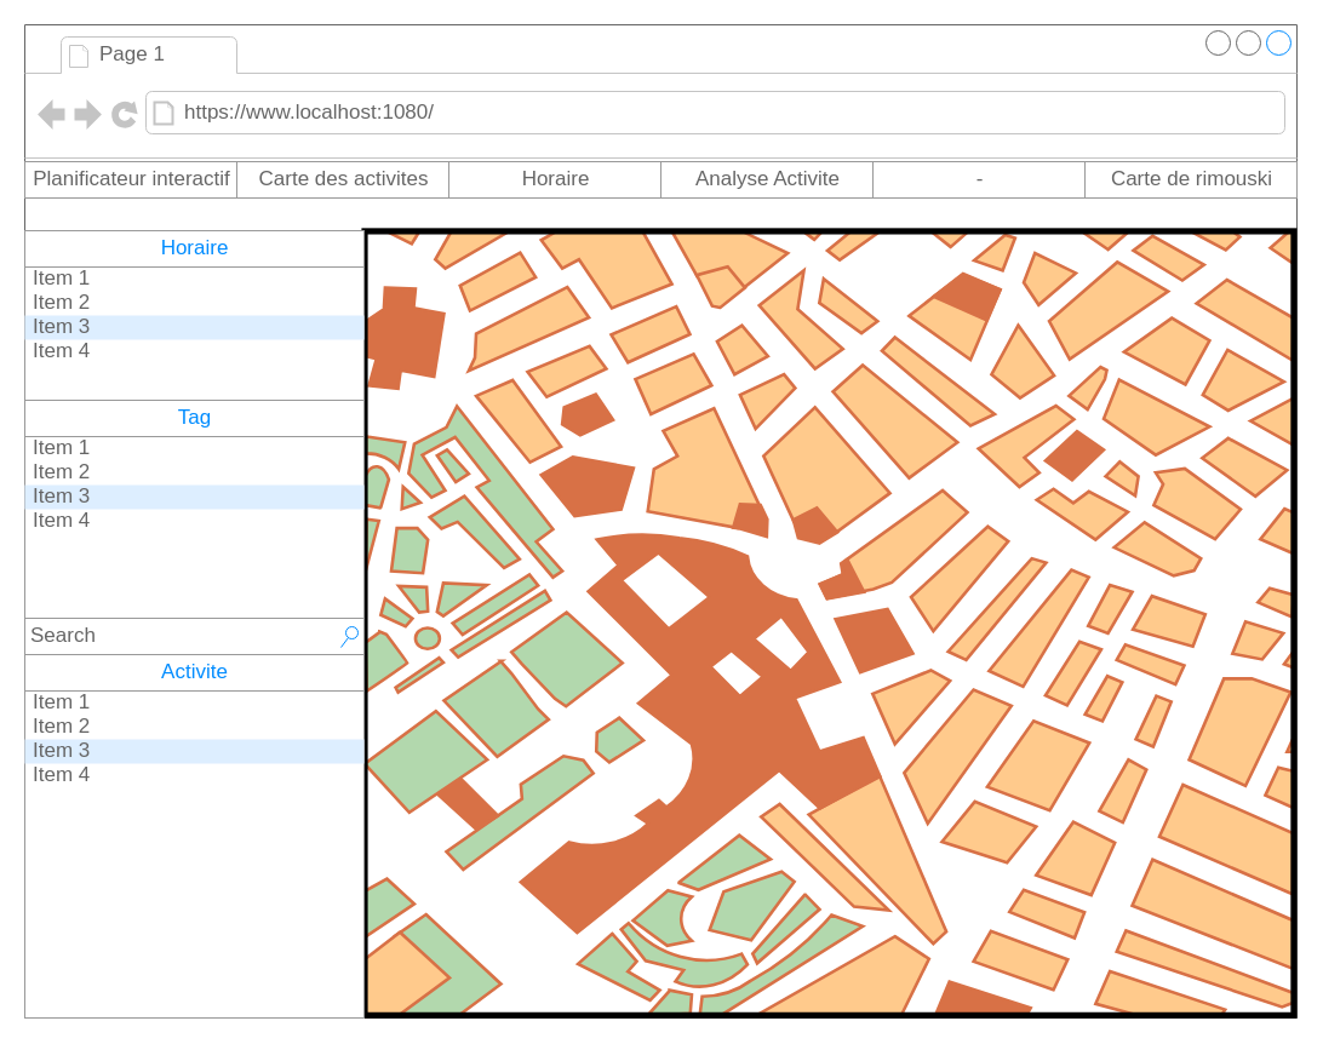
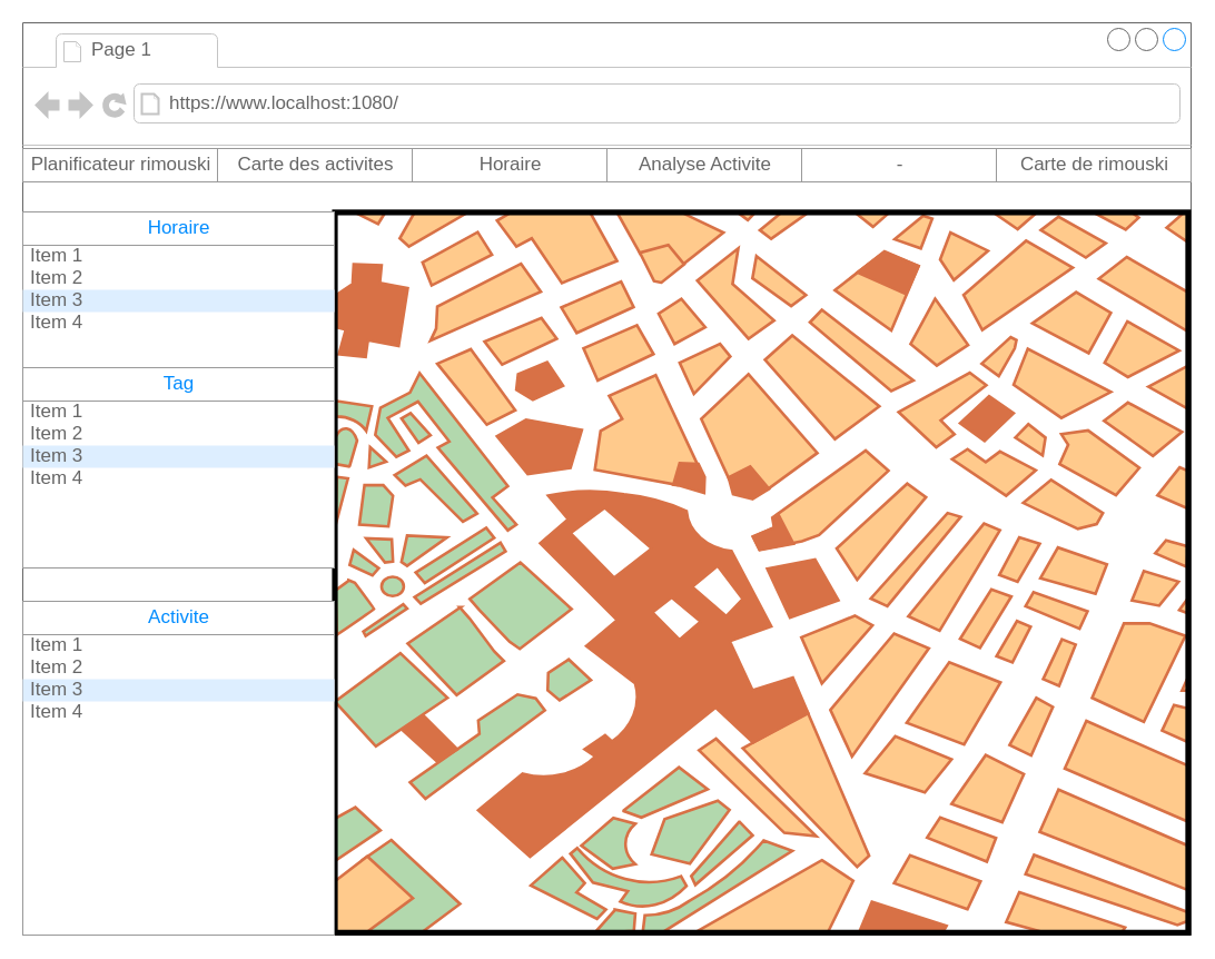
  <mxCell id="0" />
  <mxCell id="1" parent="0" />
  <mxCell id="2" value="" style="strokeWidth=1;shadow=0;dashed=0;align=center;html=1;shape=mxgraph.mockup.containers.browserWindow;rSize=0;fillColor=#ffffff;strokeColor=#666666;mainText=,;recursiveResize=0;rounded=0;labelBackgroundColor=none;fontFamily=Verdana;fontSize=12;fontColor=#000000;" parent="1" vertex="1"><mxGeometry x="20" y="20" width="1050" height="820" as="geometry" /></mxCell>
  <mxCell id="3" value="Page 1" style="strokeWidth=1;shadow=0;dashed=0;align=center;html=1;shape=mxgraph.mockup.containers.anchor;fontSize=17;fontColor=#666666;align=left;" parent="2" vertex="1"><mxGeometry x="60" y="12" width="110" height="26" as="geometry" /></mxCell>
  <mxCell id="4" value="https://www.localhost:1080/" style="strokeWidth=1;shadow=0;dashed=0;align=center;html=1;shape=mxgraph.mockup.containers.anchor;rSize=0;fontSize=17;fontColor=#666666;align=left;" parent="2" vertex="1"><mxGeometry x="130" y="60" width="250" height="26" as="geometry" /></mxCell>
  <mxCell id="5" value="" style="verticalLabelPosition=bottom;shadow=0;dashed=0;align=center;html=1;verticalAlign=top;strokeWidth=1;shape=mxgraph.mockup.misc.map;" vertex="1" parent="2"><mxGeometry x="280" y="170" width="770" height="650" as="geometry" /></mxCell>
  <mxCell id="6" value="" style="strokeWidth=1;shadow=0;dashed=0;align=center;html=1;shape=mxgraph.mockup.forms.rrect;rSize=0;strokeColor=#999999;fillColor=#ffffff;" vertex="1" parent="2"><mxGeometry y="170" width="280" height="140" as="geometry" /></mxCell>
  <mxCell id="7" value="Horaire" style="strokeWidth=1;shadow=0;dashed=0;align=center;html=1;shape=mxgraph.mockup.forms.rrect;rSize=0;strokeColor=#999999;fontColor=#008cff;fontSize=17;fillColor=#ffffff;resizeWidth=1;" vertex="1" parent="6"><mxGeometry width="280" height="30" relative="1" as="geometry" /></mxCell>
  <mxCell id="8" value="Item 1" style="strokeWidth=1;shadow=0;dashed=0;align=center;html=1;shape=mxgraph.mockup.forms.anchor;fontSize=17;fontColor=#666666;align=left;spacingLeft=5;resizeWidth=1;" vertex="1" parent="6"><mxGeometry width="280" height="20" relative="1" as="geometry"><mxPoint y="30" as="offset" /></mxGeometry></mxCell>
  <mxCell id="9" value="Item 2" style="strokeWidth=1;shadow=0;dashed=0;align=center;html=1;shape=mxgraph.mockup.forms.anchor;fontSize=17;fontColor=#666666;align=left;spacingLeft=5;resizeWidth=1;" vertex="1" parent="6"><mxGeometry width="280" height="20" relative="1" as="geometry"><mxPoint y="50" as="offset" /></mxGeometry></mxCell>
  <mxCell id="10" value="Item 3" style="strokeWidth=1;shadow=0;dashed=0;align=center;html=1;shape=mxgraph.mockup.forms.rrect;rSize=0;fontSize=17;fontColor=#666666;align=left;spacingLeft=5;fillColor=#ddeeff;strokeColor=none;resizeWidth=1;" vertex="1" parent="6"><mxGeometry width="280" height="20" relative="1" as="geometry"><mxPoint y="70" as="offset" /></mxGeometry></mxCell>
  <mxCell id="11" value="Item 4" style="strokeWidth=1;shadow=0;dashed=0;align=center;html=1;shape=mxgraph.mockup.forms.anchor;fontSize=17;fontColor=#666666;align=left;spacingLeft=5;resizeWidth=1;" vertex="1" parent="6"><mxGeometry width="280" height="20" relative="1" as="geometry"><mxPoint y="90" as="offset" /></mxGeometry></mxCell>
  <mxCell id="12" value="" style="strokeWidth=1;shadow=0;dashed=0;align=center;html=1;shape=mxgraph.mockup.forms.rrect;rSize=0;strokeColor=#999999;fillColor=#ffffff;" vertex="1" parent="2"><mxGeometry y="310" width="280" height="180" as="geometry" /></mxCell>
  <mxCell id="13" value="Tag" style="strokeWidth=1;shadow=0;dashed=0;align=center;html=1;shape=mxgraph.mockup.forms.rrect;rSize=0;strokeColor=#999999;fontColor=#008cff;fontSize=17;fillColor=#ffffff;resizeWidth=1;" vertex="1" parent="12"><mxGeometry width="280" height="30" relative="1" as="geometry" /></mxCell>
  <mxCell id="14" value="Item 1" style="strokeWidth=1;shadow=0;dashed=0;align=center;html=1;shape=mxgraph.mockup.forms.anchor;fontSize=17;fontColor=#666666;align=left;spacingLeft=5;resizeWidth=1;" vertex="1" parent="12"><mxGeometry width="280" height="20" relative="1" as="geometry"><mxPoint y="30" as="offset" /></mxGeometry></mxCell>
  <mxCell id="15" value="Item 2" style="strokeWidth=1;shadow=0;dashed=0;align=center;html=1;shape=mxgraph.mockup.forms.anchor;fontSize=17;fontColor=#666666;align=left;spacingLeft=5;resizeWidth=1;" vertex="1" parent="12"><mxGeometry width="280" height="20" relative="1" as="geometry"><mxPoint y="50" as="offset" /></mxGeometry></mxCell>
  <mxCell id="16" value="Item 3" style="strokeWidth=1;shadow=0;dashed=0;align=center;html=1;shape=mxgraph.mockup.forms.rrect;rSize=0;fontSize=17;fontColor=#666666;align=left;spacingLeft=5;fillColor=#ddeeff;strokeColor=none;resizeWidth=1;" vertex="1" parent="12"><mxGeometry width="280" height="20" relative="1" as="geometry"><mxPoint y="70" as="offset" /></mxGeometry></mxCell>
  <mxCell id="17" value="Item 4" style="strokeWidth=1;shadow=0;dashed=0;align=center;html=1;shape=mxgraph.mockup.forms.anchor;fontSize=17;fontColor=#666666;align=left;spacingLeft=5;resizeWidth=1;" vertex="1" parent="12"><mxGeometry width="280" height="20" relative="1" as="geometry"><mxPoint y="90" as="offset" /></mxGeometry></mxCell>
  <mxCell id="18" value="" style="strokeWidth=1;shadow=0;dashed=0;align=center;html=1;shape=mxgraph.mockup.forms.rrect;rSize=0;strokeColor=#999999;fillColor=#ffffff;" vertex="1" parent="2"><mxGeometry y="113" width="1050" height="30" as="geometry" /></mxCell>
- <mxCell id="19" value="Planificateur interactif" style="strokeColor=inherit;fillColor=inherit;gradientColor=inherit;strokeWidth=1;shadow=0;dashed=0;align=center;html=1;shape=mxgraph.mockup.forms.rrect;rSize=0;fontSize=17;fontColor=#666666;" vertex="1" parent="18"><mxGeometry width="175" height="30" as="geometry" /></mxCell>
+ <mxCell id="19" value="Planificateur rimouski" style="strokeColor=inherit;fillColor=inherit;gradientColor=inherit;strokeWidth=1;shadow=0;dashed=0;align=center;html=1;shape=mxgraph.mockup.forms.rrect;rSize=0;fontSize=17;fontColor=#666666;" vertex="1" parent="18"><mxGeometry width="175" height="30" as="geometry" /></mxCell>
  <mxCell id="20" value="Carte des activites" style="strokeColor=inherit;fillColor=inherit;gradientColor=inherit;strokeWidth=1;shadow=0;dashed=0;align=center;html=1;shape=mxgraph.mockup.forms.rrect;rSize=0;fontSize=17;fontColor=#666666;" vertex="1" parent="18"><mxGeometry x="175" width="175" height="30" as="geometry" /></mxCell>
  <mxCell id="21" value="Horaire" style="strokeColor=inherit;fillColor=inherit;gradientColor=inherit;strokeWidth=1;shadow=0;dashed=0;align=center;html=1;shape=mxgraph.mockup.forms.rrect;rSize=0;fontSize=17;fontColor=#666666;" vertex="1" parent="18"><mxGeometry x="350" width="175" height="30" as="geometry" /></mxCell>
  <mxCell id="22" value="Analyse Activite" style="strokeColor=inherit;fillColor=inherit;gradientColor=inherit;strokeWidth=1;shadow=0;dashed=0;align=center;html=1;shape=mxgraph.mockup.forms.rrect;rSize=0;fontSize=17;fontColor=#666666;" vertex="1" parent="18"><mxGeometry x="525" width="175" height="30" as="geometry" /></mxCell>
  <mxCell id="23" value="-" style="strokeColor=inherit;fillColor=inherit;gradientColor=inherit;strokeWidth=1;shadow=0;dashed=0;align=center;html=1;shape=mxgraph.mockup.forms.rrect;rSize=0;fontSize=17;fontColor=#666666;" vertex="1" parent="18"><mxGeometry x="700" width="175" height="30" as="geometry" /></mxCell>
  <mxCell id="24" value="Carte de rimouski" style="strokeColor=inherit;fillColor=inherit;gradientColor=inherit;strokeWidth=1;shadow=0;dashed=0;align=center;html=1;shape=mxgraph.mockup.forms.rrect;rSize=0;fontSize=17;fontColor=#666666;" vertex="1" parent="18"><mxGeometry x="875" width="175" height="30" as="geometry" /></mxCell>
  <mxCell id="25" value="" style="strokeWidth=1;shadow=0;dashed=0;align=center;html=1;shape=mxgraph.mockup.forms.rrect;rSize=0;strokeColor=#999999;fillColor=#ffffff;" vertex="1" parent="1"><mxGeometry x="20" y="540" width="280" height="300" as="geometry" /></mxCell>
  <mxCell id="26" value="Activite" style="strokeWidth=1;shadow=0;dashed=0;align=center;html=1;shape=mxgraph.mockup.forms.rrect;rSize=0;strokeColor=#999999;fontColor=#008cff;fontSize=17;fillColor=#ffffff;resizeWidth=1;" vertex="1" parent="25"><mxGeometry width="280" height="30" relative="1" as="geometry" /></mxCell>
  <mxCell id="27" value="Item 1" style="strokeWidth=1;shadow=0;dashed=0;align=center;html=1;shape=mxgraph.mockup.forms.anchor;fontSize=17;fontColor=#666666;align=left;spacingLeft=5;resizeWidth=1;" vertex="1" parent="25"><mxGeometry width="280" height="20" relative="1" as="geometry"><mxPoint y="30" as="offset" /></mxGeometry></mxCell>
  <mxCell id="28" value="Item 2" style="strokeWidth=1;shadow=0;dashed=0;align=center;html=1;shape=mxgraph.mockup.forms.anchor;fontSize=17;fontColor=#666666;align=left;spacingLeft=5;resizeWidth=1;" vertex="1" parent="25"><mxGeometry width="280" height="20" relative="1" as="geometry"><mxPoint y="50" as="offset" /></mxGeometry></mxCell>
  <mxCell id="29" value="Item 3" style="strokeWidth=1;shadow=0;dashed=0;align=center;html=1;shape=mxgraph.mockup.forms.rrect;rSize=0;fontSize=17;fontColor=#666666;align=left;spacingLeft=5;fillColor=#ddeeff;strokeColor=none;resizeWidth=1;" vertex="1" parent="25"><mxGeometry width="280" height="20" relative="1" as="geometry"><mxPoint y="70" as="offset" /></mxGeometry></mxCell>
  <mxCell id="30" value="Item 4" style="strokeWidth=1;shadow=0;dashed=0;align=center;html=1;shape=mxgraph.mockup.forms.anchor;fontSize=17;fontColor=#666666;align=left;spacingLeft=5;resizeWidth=1;" vertex="1" parent="25"><mxGeometry width="280" height="20" relative="1" as="geometry"><mxPoint y="90" as="offset" /></mxGeometry></mxCell>
- <mxCell id="31" value="Search" style="strokeWidth=1;shadow=0;dashed=0;align=center;html=1;shape=mxgraph.mockup.forms.searchBox;strokeColor=#999999;mainText=;fillColor=#ffffff;strokeColor2=#008cff;fontColor=#666666;fontSize=17;align=left;spacingLeft=3;" vertex="1" parent="1"><mxGeometry x="20" y="510" width="280" height="30" as="geometry" /></mxCell>
